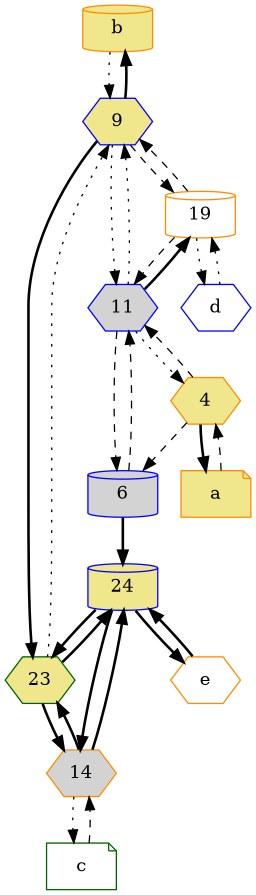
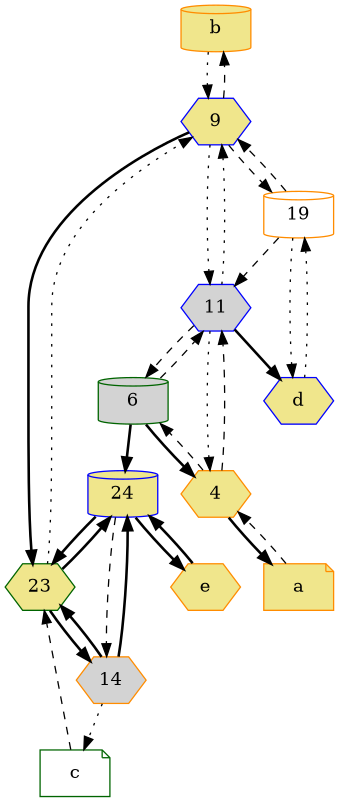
  digraph {
    node [color=darkorange fillcolor=khaki shape=hexagon style=filled]
    edge [style=bold]
    b [shape=cylinder]
    9 [color=blue]
    n3 [color=darkgreen label=23]
    11 [color=blue fillcolor=lightgrey]
    19 [fillcolor=white shape=cylinder]
    14 [fillcolor=lightgrey]
    24 [color=blue shape=cylinder]
    c [color=darkgreen fillcolor=white shape=note]
-   e [fillcolor=white]
-   6 [color=blue fillcolor=lightgrey shape=cylinder]
+   e
+   6 [color=darkgreen fillcolor=lightgrey shape=cylinder]
    4
    a [shape=note]
-   d [color=blue fillcolor=white]
+   d [color=blue]
    b -> 9 [style=dotted]
-   9 -> b
+   9 -> b [style=dashed]
    9 -> n3
    9 -> 11 [style=dotted]
    9 -> 19 [style=dashed]
    n3 -> 9 [style=dotted]
    n3 -> 14
    n3 -> 24
    11 -> 9 [style=dotted]
-   11 -> 19
+   11 -> d
    11 -> 6 [style=dashed]
    11 -> 4 [style=dotted]
    19 -> 9 [style=dashed]
    19 -> 11 [style=dashed]
    19 -> d [style=dotted]
    14 -> n3
    14 -> 24
    14 -> c [style=dotted]
    24 -> n3
-   24 -> 14
+   24 -> 14 [style=dashed]
    24 -> e
-   c -> 14 [style=dashed]
+   c -> n3 [style=dashed]
    e -> 24
    6 -> 11 [style=dashed]
    6 -> 24
+   6 -> 4
    4 -> 11 [style=dashed]
    4 -> 6 [style=dashed]
    4 -> a
    a -> 4 [style=dashed]
    d -> 19 [style=dotted]
  }
